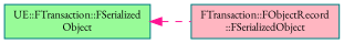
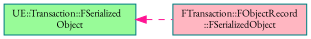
  digraph {
    rankdir=LR
    fontname="EB Garamond"
    node [color=teal fontname="EB Garamond" fontsize=10 shape=box style=filled]
-   n1 [fillcolor=palegreen height=0.2 label="UE::FTransaction::FSerialized\lObject" width=0.4]
+   n1 [fillcolor=palegreen height=0.2 label="UE::Transaction::FSerialized\lObject" width=0.4]
    n2 [fillcolor=lightpink height=0.2 label="FTransaction::FObjectRecord\l::FSerializedObject" width=0.4]
    n1 -> n2 [color=deeppink dir=back fontname="EB Garamond" fontsize=10 labelfontname=Helvetica labelfontsize=10 style=dashed]
  }
